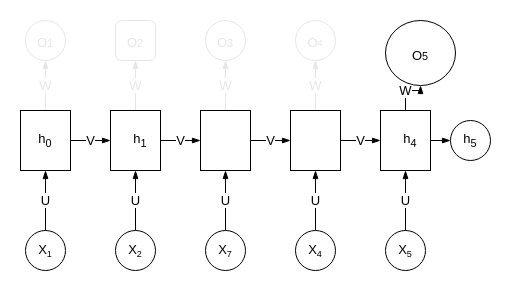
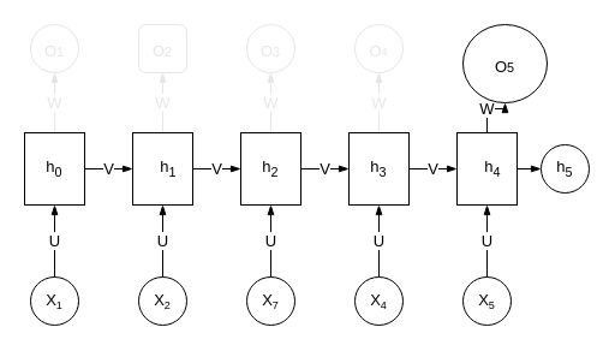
  <mxCell id="0" />
  <mxCell id="1" parent="0" />
  <mxCell id="2" value="V" style="edgeStyle=orthogonalEdgeStyle;rounded=0;orthogonalLoop=1;jettySize=auto;html=1;fontSize=13;endArrow=blockThin;endFill=1;" parent="1" source="4" target="7" edge="1"><mxGeometry relative="1" as="geometry" /></mxCell>
  <mxCell id="3" value="W" style="edgeStyle=orthogonalEdgeStyle;rounded=0;orthogonalLoop=1;jettySize=auto;html=1;exitX=0.5;exitY=0;exitDx=0;exitDy=0;entryX=0.5;entryY=1;entryDx=0;entryDy=0;endArrow=blockThin;endFill=1;fontSize=13;labelBackgroundColor=#ffffff;strokeColor=#E6E6E6;fontColor=#E6E6E6;" parent="1" source="4" target="34" edge="1"><mxGeometry relative="1" as="geometry" /></mxCell>
  <mxCell id="4" value="&lt;span style=&quot;color: rgba(0 , 0 , 0 , 0) ; font-family: monospace ; font-size: 0px&quot;&gt;hlkjqwkejlw&lt;/span&gt;" style="rounded=0;whiteSpace=wrap;html=1;fontSize=13;fillColor=none;" parent="1" vertex="1"><mxGeometry x="20" y="110" width="50" height="60" as="geometry" /></mxCell>
  <mxCell id="5" value="V" style="edgeStyle=orthogonalEdgeStyle;rounded=0;orthogonalLoop=1;jettySize=auto;html=1;entryX=0;entryY=0.5;entryDx=0;entryDy=0;endArrow=blockThin;endFill=1;fontSize=13;" parent="1" source="7" target="10" edge="1"><mxGeometry relative="1" as="geometry" /></mxCell>
  <mxCell id="6" value="W" style="edgeStyle=orthogonalEdgeStyle;rounded=0;orthogonalLoop=1;jettySize=auto;html=1;entryX=0.5;entryY=1;entryDx=0;entryDy=0;endArrow=blockThin;endFill=1;fontSize=13;labelBackgroundColor=#ffffff;strokeColor=#E6E6E6;fontColor=#E6E6E6;" parent="1" source="7" target="35" edge="1"><mxGeometry relative="1" as="geometry" /></mxCell>
  <mxCell id="7" value="&lt;span style=&quot;color: rgba(0 , 0 , 0 , 0) ; font-family: monospace ; font-size: 0px&quot;&gt;%3CmxGraphModel%3E%3Croot%3E%3CmxCell%20id%3D%220%22%2F%3E%3CmxCell%20id%3D%221%22%20parent%3D%220%22%2F%3E%3CmxCell%20id%3D%222%22%20value%3D%22%22%20style%3D%22rounded%3D0%3BwhiteSpace%3Dwrap%3Bhtml%3D1%3BfontSize%3D13%3B%22%20vertex%3D%221%22%20parent%3D%221%22%3E%3CmxGeometry%20x%3D%2260%22%20y%3D%22200%22%20width%3D%2250%22%20height%3D%2260%22%20as%3D%22geometry%22%2F%3E%3C%2FmxCell%3E%3C%2Froot%3E%3C%2FmxGraphModel%3E&lt;/span&gt;" style="rounded=0;whiteSpace=wrap;html=1;fontSize=13;fillColor=none;" parent="1" vertex="1"><mxGeometry x="110" y="110" width="50" height="60" as="geometry" /></mxCell>
  <mxCell id="8" value="V" style="edgeStyle=orthogonalEdgeStyle;rounded=0;orthogonalLoop=1;jettySize=auto;html=1;exitX=1;exitY=0.5;exitDx=0;exitDy=0;entryX=0;entryY=0.5;entryDx=0;entryDy=0;endArrow=blockThin;endFill=1;fontSize=13;" parent="1" source="10" target="13" edge="1"><mxGeometry relative="1" as="geometry" /></mxCell>
  <mxCell id="9" value="W" style="edgeStyle=orthogonalEdgeStyle;rounded=0;orthogonalLoop=1;jettySize=auto;html=1;entryX=0.5;entryY=1;entryDx=0;entryDy=0;endArrow=blockThin;endFill=1;fontSize=13;labelBackgroundColor=#ffffff;strokeColor=#E6E6E6;fontColor=#E6E6E6;" parent="1" source="10" target="36" edge="1"><mxGeometry relative="1" as="geometry" /></mxCell>
  <mxCell id="10" value="&lt;span style=&quot;color: rgba(0 , 0 , 0 , 0) ; font-family: monospace ; font-size: 0px&quot;&gt;%3CmxGraphModel%3E%3Croot%3E%3CmxCell%20id%3D%220%22%2F%3E%3CmxCell%20id%3D%221%22%20parent%3D%220%22%2F%3E%3CmxCell%20id%3D%222%22%20value%3D%22%22%20style%3D%22rounded%3D0%3BwhiteSpace%3Dwrap%3Bhtml%3D1%3BfontSize%3D13%3B%22%20vertex%3D%221%22%20parent%3D%221%22%3E%3CmxGeometry%20x%3D%2260%22%20y%3D%22200%22%20width%3D%2250%22%20height%3D%2260%22%20as%3D%22geometry%22%2F%3E%3C%2FmxCell%3E%3C%2Froot%3E%3C%2FmxGraphModel%3E&lt;/span&gt;" style="rounded=0;whiteSpace=wrap;html=1;fontSize=13;fillColor=none;" parent="1" vertex="1"><mxGeometry x="200" y="110" width="50" height="60" as="geometry" /></mxCell>
  <mxCell id="11" value="V" style="edgeStyle=orthogonalEdgeStyle;rounded=0;orthogonalLoop=1;jettySize=auto;html=1;entryX=0;entryY=0.5;entryDx=0;entryDy=0;endArrow=blockThin;endFill=1;fontSize=13;" parent="1" source="13" target="15" edge="1"><mxGeometry relative="1" as="geometry" /></mxCell>
  <mxCell id="12" value="W" style="edgeStyle=orthogonalEdgeStyle;rounded=0;orthogonalLoop=1;jettySize=auto;html=1;entryX=0.5;entryY=1;entryDx=0;entryDy=0;endArrow=blockThin;endFill=1;fontSize=13;labelBackgroundColor=#ffffff;strokeColor=#E6E6E6;fontColor=#E6E6E6;" parent="1" source="13" target="37" edge="1"><mxGeometry relative="1" as="geometry" /></mxCell>
  <mxCell id="13" value="&lt;span style=&quot;color: rgba(0 , 0 , 0 , 0) ; font-family: monospace ; font-size: 0px&quot;&gt;%3CmxGraphModel%3E%3Croot%3E%3CmxCell%20id%3D%220%22%2F%3E%3CmxCell%20id%3D%221%22%20parent%3D%220%22%2F%3E%3CmxCell%20id%3D%222%22%20value%3D%22%22%20style%3D%22rounded%3D0%3BwhiteSpace%3Dwrap%3Bhtml%3D1%3BfontSize%3D13%3B%22%20vertex%3D%221%22%20parent%3D%221%22%3E%3CmxGeometry%20x%3D%2260%22%20y%3D%22200%22%20width%3D%2250%22%20height%3D%2260%22%20as%3D%22geometry%22%2F%3E%3C%2FmxCell%3E%3C%2Froot%3E%3C%2FmxGraphModel%3E&lt;/span&gt;" style="rounded=0;whiteSpace=wrap;html=1;fontSize=13;fillColor=none;" parent="1" vertex="1"><mxGeometry x="290" y="110" width="50" height="60" as="geometry" /></mxCell>
  <mxCell id="14" value="W" style="edgeStyle=orthogonalEdgeStyle;rounded=0;orthogonalLoop=1;jettySize=auto;html=1;entryX=0.5;entryY=1;entryDx=0;entryDy=0;endArrow=blockThin;endFill=1;fontSize=13;" parent="1" source="15" target="38" edge="1"><mxGeometry relative="1" as="geometry" /></mxCell>
  <mxCell id="15" value="&lt;span style=&quot;color: rgba(0 , 0 , 0 , 0) ; font-family: monospace ; font-size: 0px&quot;&gt;%3CmxGraphModel%3E%3Croot%3E%3CmxCell%20id%3D%220%22%2F%3E%3CmxCell%20id%3D%221%22%20parent%3D%220%22%2F%3E%3CmxCell%20id%3D%222%22%20value%3D%22%22%20style%3D%22rounded%3D0%3BwhiteSpace%3Dwrap%3Bhtml%3D1%3BfontSize%3D13%3B%22%20vertex%3D%221%22%20parent%3D%221%22%3E%3CmxGeometry%20x%3D%2260%22%20y%3D%22200%22%20width%3D%2250%22%20height%3D%2260%22%20as%3D%22geometry%22%2F%3E%3C%2FmxCell%3E%3C%2Froot%3E%3C%2FmxGraphModel%3E&lt;/span&gt;" style="rounded=0;whiteSpace=wrap;html=1;fontSize=13;fillColor=none;" parent="1" vertex="1"><mxGeometry x="380" y="110" width="50" height="60" as="geometry" /></mxCell>
  <mxCell id="16" value="U" style="edgeStyle=orthogonalEdgeStyle;rounded=0;orthogonalLoop=1;jettySize=auto;html=1;exitX=0.5;exitY=0;exitDx=0;exitDy=0;entryX=0.5;entryY=1;entryDx=0;entryDy=0;endArrow=blockThin;endFill=1;fontSize=13;" parent="1" source="22" target="4" edge="1"><mxGeometry relative="1" as="geometry" /></mxCell>
  <mxCell id="17" value="U" style="edgeStyle=orthogonalEdgeStyle;rounded=0;orthogonalLoop=1;jettySize=auto;html=1;exitX=0.5;exitY=0;exitDx=0;exitDy=0;entryX=0.5;entryY=1;entryDx=0;entryDy=0;endArrow=blockThin;endFill=1;fontSize=13;" parent="1" source="23" target="7" edge="1"><mxGeometry relative="1" as="geometry" /></mxCell>
  <mxCell id="18" value="U" style="edgeStyle=orthogonalEdgeStyle;rounded=0;orthogonalLoop=1;jettySize=auto;html=1;exitX=0.5;exitY=0;exitDx=0;exitDy=0;entryX=0.5;entryY=1;entryDx=0;entryDy=0;endArrow=blockThin;endFill=1;fontSize=13;" parent="1" source="24" target="10" edge="1"><mxGeometry relative="1" as="geometry" /></mxCell>
  <mxCell id="19" value="U" style="edgeStyle=orthogonalEdgeStyle;rounded=0;orthogonalLoop=1;jettySize=auto;html=1;exitX=0.5;exitY=0;exitDx=0;exitDy=0;entryX=0.5;entryY=1;entryDx=0;entryDy=0;endArrow=blockThin;endFill=1;fontSize=13;" parent="1" source="25" target="13" edge="1"><mxGeometry relative="1" as="geometry" /></mxCell>
  <mxCell id="20" value="U" style="edgeStyle=orthogonalEdgeStyle;rounded=0;orthogonalLoop=1;jettySize=auto;html=1;exitX=0.5;exitY=0;exitDx=0;exitDy=0;entryX=0.5;entryY=1;entryDx=0;entryDy=0;endArrow=blockThin;endFill=1;fontSize=13;" parent="1" source="26" target="15" edge="1"><mxGeometry relative="1" as="geometry" /></mxCell>
  <mxCell id="21" value="" style="group" parent="1" vertex="1" connectable="0"><mxGeometry x="25" y="230" width="400" height="40" as="geometry" /></mxCell>
  <mxCell id="22" value="X&lt;span style=&quot;font-size: 10.833px&quot;&gt;&lt;sub&gt;1&lt;/sub&gt;&lt;/span&gt;" style="ellipse;whiteSpace=wrap;html=1;aspect=fixed;fillColor=none;fontSize=13;" parent="21" vertex="1"><mxGeometry width="40" height="40" as="geometry" /></mxCell>
  <mxCell id="23" value="X&lt;span style=&quot;font-size: 10.833px&quot;&gt;&lt;sub&gt;2&lt;/sub&gt;&lt;/span&gt;" style="ellipse;whiteSpace=wrap;html=1;aspect=fixed;fillColor=none;fontSize=13;" parent="21" vertex="1"><mxGeometry x="90" width="40" height="40" as="geometry" /></mxCell>
  <mxCell id="24" value="X&lt;span style=&quot;font-size: 10.833px&quot;&gt;&lt;sub&gt;7&lt;/sub&gt;&lt;/span&gt;" style="ellipse;whiteSpace=wrap;html=1;aspect=fixed;fillColor=none;fontSize=13;" parent="21" vertex="1"><mxGeometry x="180" width="40" height="40" as="geometry" /></mxCell>
  <mxCell id="25" value="X&lt;span style=&quot;font-size: 10.833px&quot;&gt;&lt;sub&gt;4&lt;/sub&gt;&lt;/span&gt;" style="ellipse;whiteSpace=wrap;html=1;aspect=fixed;fillColor=none;fontSize=13;" parent="21" vertex="1"><mxGeometry x="270" width="40" height="40" as="geometry" /></mxCell>
  <mxCell id="26" value="X&lt;span style=&quot;font-size: 10.833px&quot;&gt;&lt;sub&gt;5&lt;/sub&gt;&lt;/span&gt;" style="ellipse;whiteSpace=wrap;html=1;aspect=fixed;fillColor=none;fontSize=13;" parent="21" vertex="1"><mxGeometry x="360" width="40" height="40" as="geometry" /></mxCell>
  <mxCell id="27" value="h&lt;sub&gt;0&lt;/sub&gt;" style="text;html=1;strokeColor=none;fillColor=none;align=center;verticalAlign=middle;whiteSpace=wrap;rounded=0;fontSize=13;" parent="1" vertex="1"><mxGeometry x="25" y="130" width="40" height="20" as="geometry" /></mxCell>
  <mxCell id="28" value="h&lt;sub&gt;1&lt;/sub&gt;" style="text;html=1;strokeColor=none;fillColor=none;align=center;verticalAlign=middle;whiteSpace=wrap;rounded=0;fontSize=13;" parent="1" vertex="1"><mxGeometry x="120" y="130" width="40" height="20" as="geometry" /></mxCell>
+ <mxCell id="29" value="h&lt;sub&gt;2&lt;/sub&gt;" style="text;html=1;strokeColor=none;fillColor=none;align=center;verticalAlign=middle;whiteSpace=wrap;rounded=0;fontSize=13;" parent="1" vertex="1"><mxGeometry x="205" y="130" width="40" height="20" as="geometry" /></mxCell>
+ <mxCell id="30" value="h&lt;sub&gt;3&lt;/sub&gt;" style="text;html=1;strokeColor=none;fillColor=none;align=center;verticalAlign=middle;whiteSpace=wrap;rounded=0;fontSize=13;" parent="1" vertex="1"><mxGeometry x="295" y="130" width="40" height="20" as="geometry" /></mxCell>
  <mxCell id="31" style="edgeStyle=orthogonalEdgeStyle;rounded=0;orthogonalLoop=1;jettySize=auto;html=1;labelBackgroundColor=none;endArrow=blockThin;endFill=1;fontSize=13;" parent="1" source="32" edge="1"><mxGeometry relative="1" as="geometry"><mxPoint x="450" y="140" as="targetPoint" /></mxGeometry></mxCell>
  <mxCell id="32" value="h&lt;sub&gt;4&lt;/sub&gt;" style="text;html=1;strokeColor=none;fillColor=none;align=center;verticalAlign=middle;whiteSpace=wrap;rounded=0;fontSize=13;" parent="1" vertex="1"><mxGeometry x="390" y="130" width="40" height="20" as="geometry" /></mxCell>
  <mxCell id="33" value="h&lt;sub&gt;5&lt;/sub&gt;" style="ellipse;whiteSpace=wrap;html=1;aspect=fixed;labelBackgroundColor=#ffffff;fillColor=none;fontSize=13;strokeWidth=1;" parent="1" vertex="1"><mxGeometry x="450" y="120" width="40" height="40" as="geometry" /></mxCell>
  <mxCell id="34" value="&lt;sub&gt;&lt;span style=&quot;font-size: 13px&quot;&gt;O&lt;/span&gt;&lt;span style=&quot;font-size: 10.833px&quot;&gt;1&lt;/span&gt;&lt;/sub&gt;" style="ellipse;whiteSpace=wrap;html=1;aspect=fixed;fillColor=none;fontSize=13;labelBackgroundColor=#ffffff;strokeColor=#E6E6E6;fontColor=#E6E6E6;" parent="1" vertex="1"><mxGeometry x="25" y="20" width="40" height="40" as="geometry" /></mxCell>
  <mxCell id="35" value="&lt;sub&gt;&lt;span style=&quot;font-size: 13px&quot;&gt;O&lt;/span&gt;&lt;span style=&quot;font-size: 10.833px&quot;&gt;2&lt;/span&gt;&lt;/sub&gt;" style="whiteSpace=wrap;html=1;aspect=fixed;fillColor=none;fontSize=13;labelBackgroundColor=#ffffff;strokeColor=#E6E6E6;fontColor=#E6E6E6;rounded=1;" parent="1" vertex="1"><mxGeometry x="115" y="20" width="40" height="40" as="geometry" /></mxCell>
  <mxCell id="36" value="&lt;sub&gt;&lt;span style=&quot;font-size: 13px&quot;&gt;O&lt;/span&gt;&lt;span style=&quot;font-size: 10.833px&quot;&gt;3&lt;/span&gt;&lt;/sub&gt;" style="ellipse;whiteSpace=wrap;html=1;aspect=fixed;fillColor=none;fontSize=13;labelBackgroundColor=#ffffff;strokeColor=#E6E6E6;fontColor=#E6E6E6;" parent="1" vertex="1"><mxGeometry x="205" y="20" width="40" height="40" as="geometry" /></mxCell>
  <mxCell id="37" value="&lt;span style=&quot;vertical-align: sub ; font-size: 13px&quot;&gt;O&lt;/span&gt;&lt;span style=&quot;font-size: 10.833px&quot;&gt;&lt;sub&gt;4&lt;/sub&gt;&lt;/span&gt;" style="ellipse;whiteSpace=wrap;html=1;aspect=fixed;fillColor=none;fontSize=13;labelBackgroundColor=#ffffff;strokeColor=#E6E6E6;fontColor=#E6E6E6;" parent="1" vertex="1"><mxGeometry x="295" y="20" width="40" height="40" as="geometry" /></mxCell>
  <mxCell id="38" value="&lt;sub&gt;&lt;font color=&quot;#000000&quot; style=&quot;font-weight: normal&quot;&gt;&lt;span style=&quot;font-size: 13px&quot;&gt;O&lt;/span&gt;&lt;span style=&quot;font-size: 10.833px&quot;&gt;5&lt;/span&gt;&lt;/font&gt;&lt;/sub&gt;" style="ellipse;whiteSpace=wrap;html=1;aspect=fixed;fillColor=none;fontSize=13;strokeWidth=1;fontColor=#007FFF;fontStyle=1" parent="1" vertex="1"><mxGeometry x="385" y="20" width="70" height="65" as="geometry" /></mxCell>
